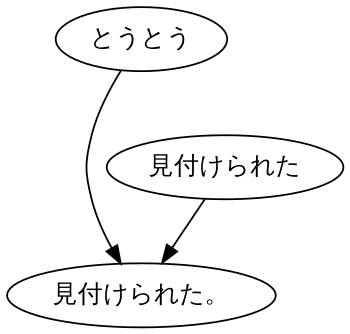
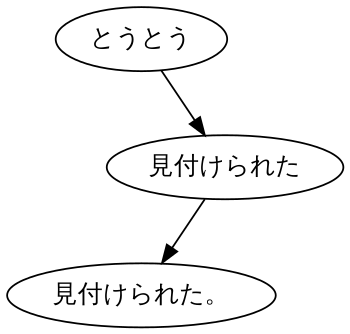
  digraph {
    fontname="PT Serif"
    node [fontname="PT Serif"]
    edge [fontname="PT Serif"]
    n1 [label="とうとう"]
    n2 [label="見付けられた。"]
    n3 [label="見付けられた"]
-   n1 -> n2
+   n1 -> n3
    n3 -> n2
  }
